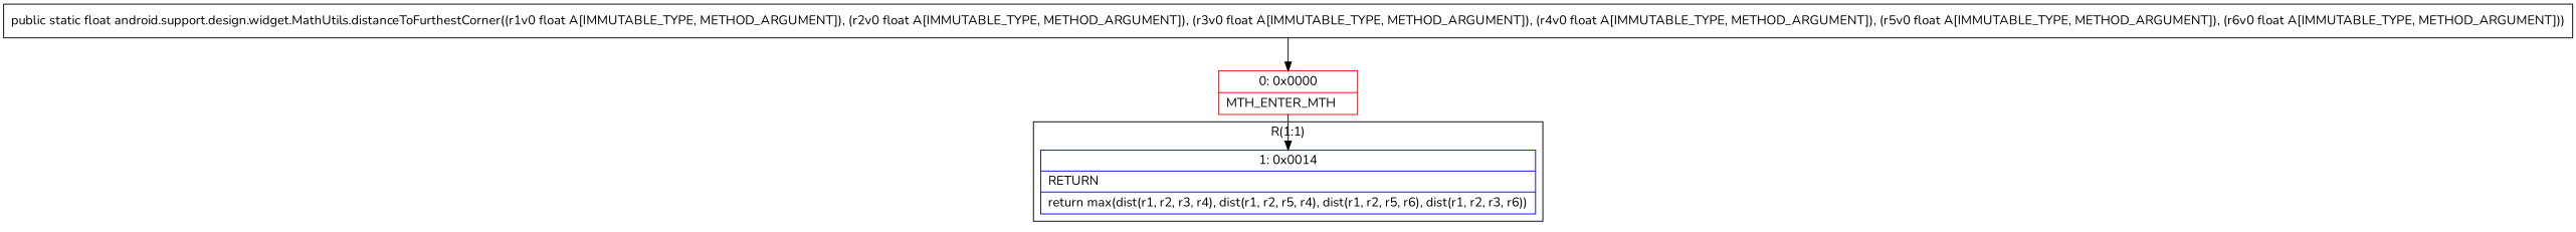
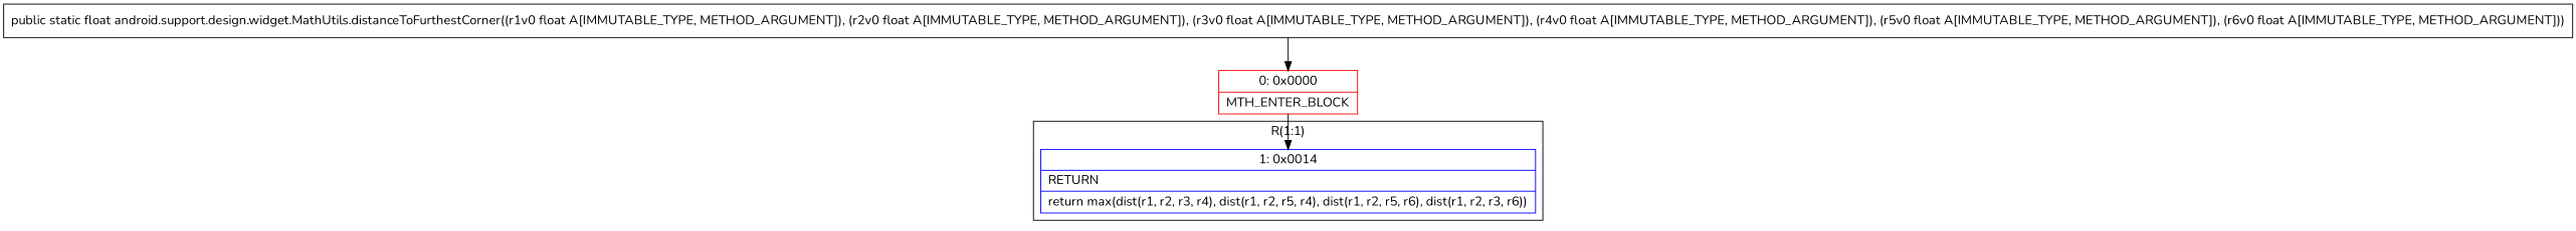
  digraph {
    fontname=Nunito
    node [shape=record fontname=Nunito]
    edge [fontname=Nunito]
    n1 [color=blue label="{1\:\ 0x0014|RETURN\l|return max(dist(r1, r2, r3, r4), dist(r1, r2, r5, r4), dist(r1, r2, r5, r6), dist(r1, r2, r3, r6))\l}"]
-   n2 [color=red label="{0\:\ 0x0000|MTH_ENTER_MTH\l}"]
+   n2 [color=red label="{0\:\ 0x0000|MTH_ENTER_BLOCK\l}"]
    n3 [label="{public static float android.support.design.widget.MathUtils.distanceToFurthestCorner((r1v0 float A[IMMUTABLE_TYPE, METHOD_ARGUMENT]), (r2v0 float A[IMMUTABLE_TYPE, METHOD_ARGUMENT]), (r3v0 float A[IMMUTABLE_TYPE, METHOD_ARGUMENT]), (r4v0 float A[IMMUTABLE_TYPE, METHOD_ARGUMENT]), (r5v0 float A[IMMUTABLE_TYPE, METHOD_ARGUMENT]), (r6v0 float A[IMMUTABLE_TYPE, METHOD_ARGUMENT])) }"]
    subgraph cluster_1 {
      label="R(1:1)"
      n1
    }
    n2 -> n1
    n3 -> n2
  }
